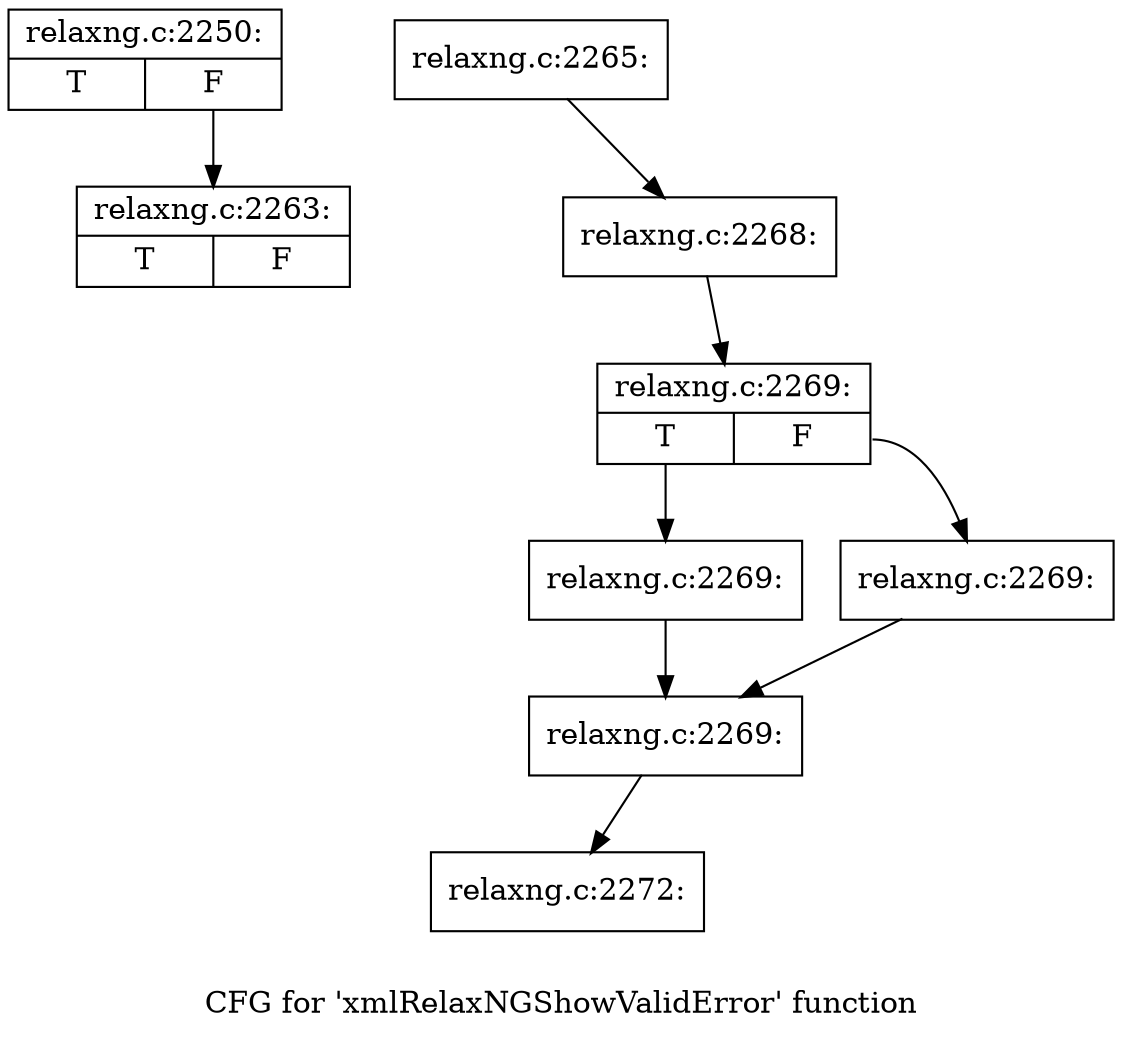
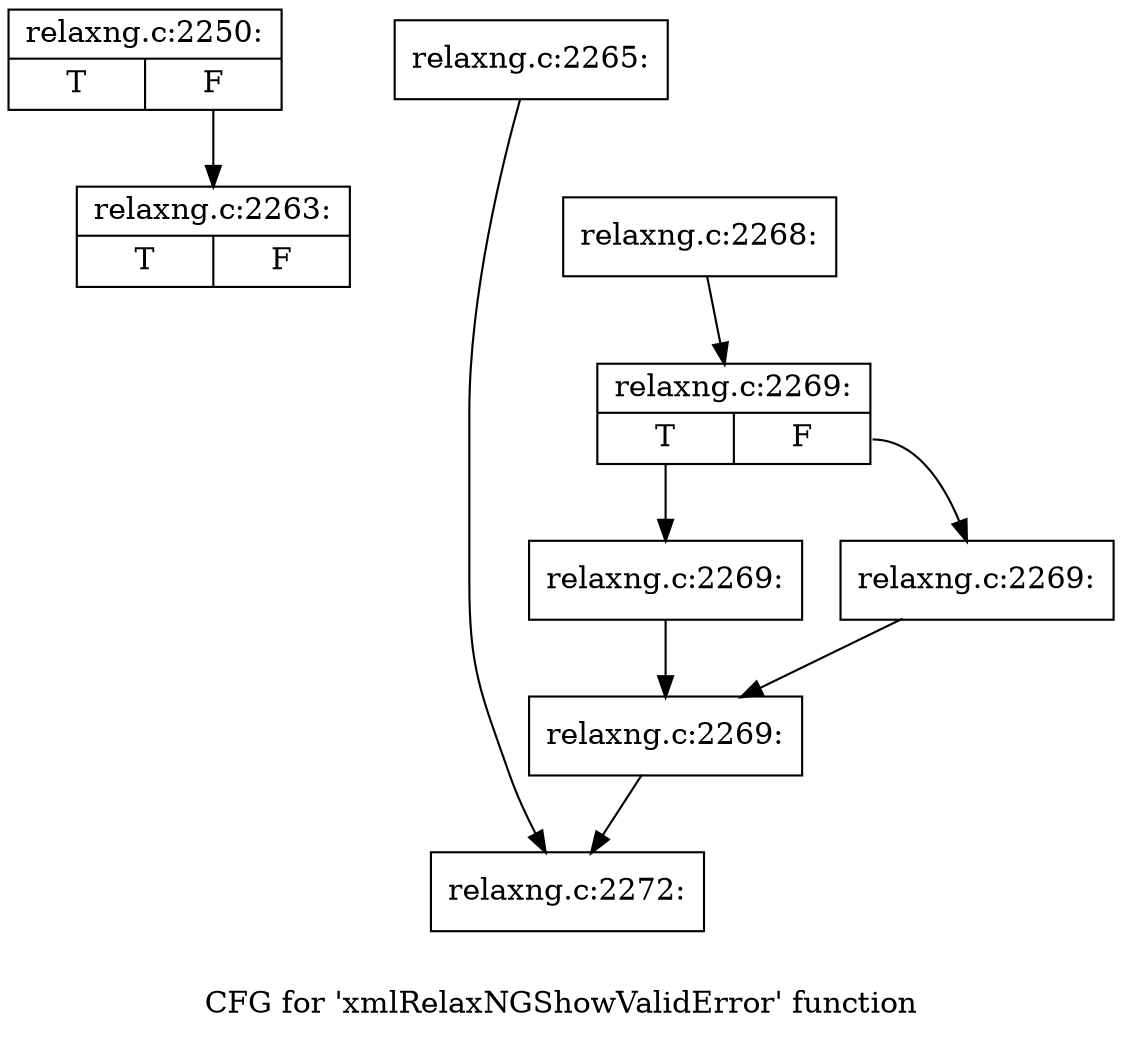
  digraph {
    label="CFG for 'xmlRelaxNGShowValidError' function"
    node [shape=record]
    n1 [label="{relaxng.c:2250:|{<s0>T|<s1>F}}"]
    n2 [label="{relaxng.c:2263:|{<s0>T|<s1>F}}"]
    n3 [label="{relaxng.c:2272:}"]
    n4 [label="{relaxng.c:2265:}"]
    n5 [label="{relaxng.c:2268:}"]
    n6 [label="{relaxng.c:2269:|{<s0>T|<s1>F}}"]
    n7 [label="{relaxng.c:2269:}"]
    n8 [label="{relaxng.c:2269:}"]
    n9 [label="{relaxng.c:2269:}"]
    n1 -> n2 [tailport=s1]
-   n4 -> n5
+   n4 -> n3
    n5 -> n6
    n6 -> n7 [tailport=s0]
    n6 -> n8 [tailport=s1]
    n7 -> n9
    n8 -> n9
    n9 -> n3
  }
